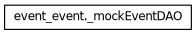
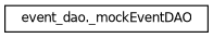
  digraph {
    rankdir=LR
-   n1 [color=black fillcolor=white fontname=Helvetica fontsize=10 height=0.2 label="event_event._mockEventDAO" shape=record style=filled width=0.4]
+   n1 [color=black fillcolor=white fontname=Helvetica fontsize=10 height=0.2 label="event_dao._mockEventDAO" shape=record style=filled width=0.4]
  }
